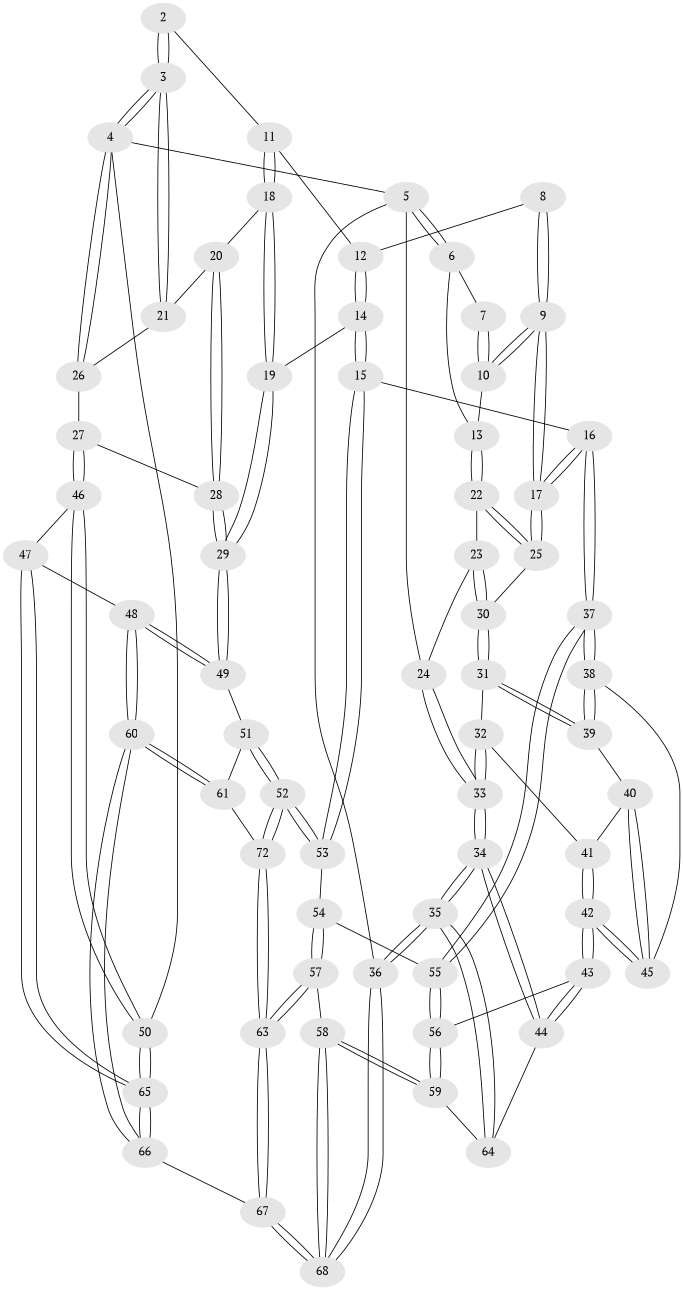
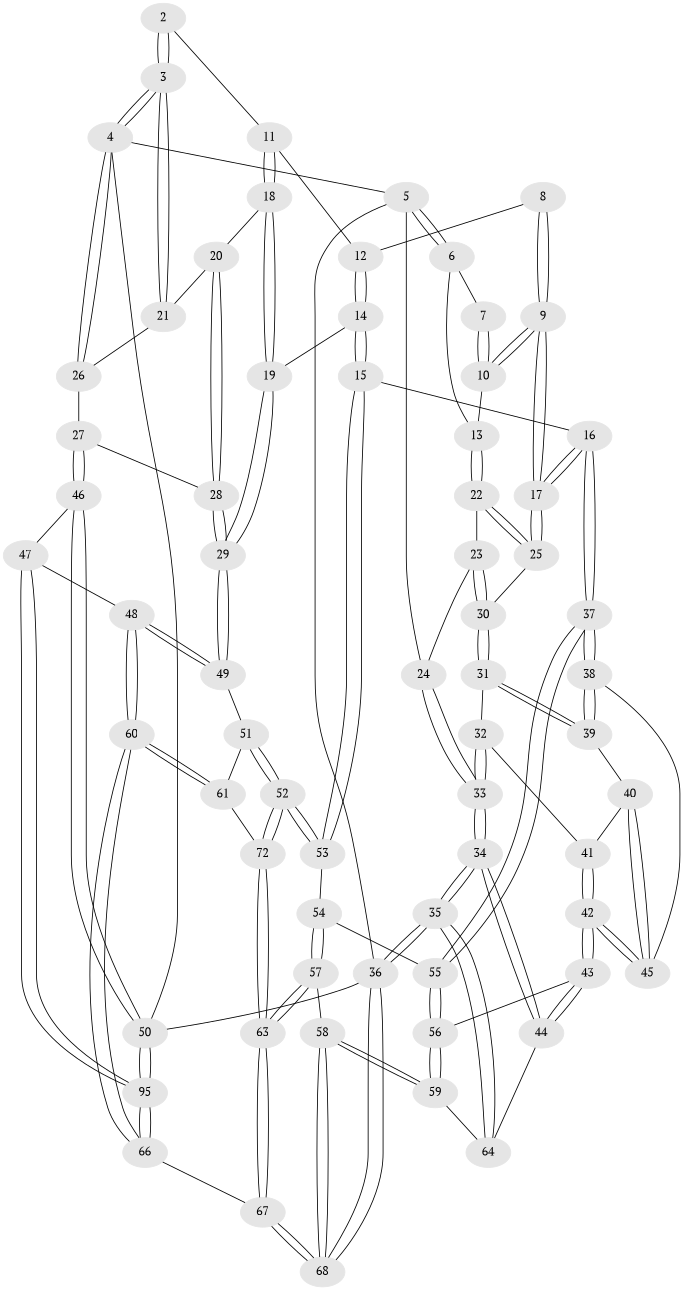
  graph {
    fontname="PT Serif"
    node [color=gray90 fontname="PT Serif" style=filled]
    edge [fontname="PT Serif"]
    2
    3
    11
    8
    9
    12
    4
    21
    18
    5
    26
    50
    6
    24
    36
    27
-   65
+   65 [label=95]
    7
    13
    33
    68
    10
    22
    17
    14
    25
    19
    20
    15
    23
    16
    53
    29
    37
    54
    38
    55
    30
    28
    49
    31
    34
    46
    47
    51
    32
    39
    41
    40
    42
    35
    44
    64
    45
    56
    43
    59
    48
    60
    66
    61
    52
    n63 [label=72]
    63
    57
    58
    67
    2 -- 3
    2 -- 3
    2 -- 11
    3 -- 4
    3 -- 4
    3 -- 21
    3 -- 21
    11 -- 12
    11 -- 18
    11 -- 18
    8 -- 9
    8 -- 9
    8 -- 12
    9 -- 10
    9 -- 10
    9 -- 17
    9 -- 17
    12 -- 14
    12 -- 14
    4 -- 5
    4 -- 26
    4 -- 26
    4 -- 50
    21 -- 26
    18 -- 19
    18 -- 19
    18 -- 20
    5 -- 6
    5 -- 6
    5 -- 24
    5 -- 36
    26 -- 27
    50 -- 65
    50 -- 65
    6 -- 7
    6 -- 13
    24 -- 33
    24 -- 33
+   36 -- 50
    36 -- 68
    36 -- 68
    27 -- 28
    27 -- 46
    27 -- 46
    65 -- 66
    65 -- 66
    7 -- 10
    7 -- 10
    13 -- 22
    13 -- 22
    33 -- 34
    33 -- 34
    10 -- 13
    22 -- 25
    22 -- 25
    22 -- 23
    17 -- 25
    17 -- 25
    14 -- 19
    14 -- 15
    14 -- 15
    25 -- 30
    19 -- 29
    19 -- 29
    20 -- 21
    20 -- 28
    20 -- 28
    15 -- 16
    15 -- 53
    15 -- 53
    23 -- 24
    23 -- 30
    23 -- 30
    16 -- 17
    16 -- 17
    16 -- 37
    16 -- 37
    53 -- 54
    29 -- 49
    29 -- 49
    37 -- 38
    37 -- 38
    37 -- 55
    37 -- 55
    54 -- 55
    54 -- 57
    54 -- 57
    38 -- 39
    38 -- 39
    38 -- 45
    55 -- 56
    55 -- 56
    30 -- 31
    30 -- 31
    28 -- 29
    28 -- 29
    49 -- 51
    31 -- 32
    31 -- 39
    31 -- 39
    34 -- 35
    34 -- 35
    34 -- 44
    34 -- 44
    46 -- 50
    46 -- 50
    46 -- 47
    47 -- 65
    47 -- 65
    47 -- 48
    51 -- 61
    51 -- 52
    51 -- 52
    32 -- 33
    32 -- 33
    32 -- 41
    39 -- 40
    41 -- 42
    41 -- 42
    40 -- 41
    40 -- 45
    40 -- 45
    42 -- 45
    42 -- 45
    42 -- 43
    42 -- 43
    35 -- 36
    35 -- 36
    35 -- 64
    35 -- 64
    44 -- 64
    56 -- 59
    56 -- 59
    43 -- 44
    43 -- 44
    43 -- 56
    59 -- 64
    48 -- 49
    48 -- 49
    48 -- 60
    48 -- 60
    60 -- 66
    60 -- 66
    60 -- 61
    60 -- 61
    66 -- 67
    61 -- n63
    52 -- 53
    52 -- 53
    52 -- n63
    52 -- n63
    n63 -- 63
    n63 -- 63
    63 -- 67
    63 -- 67
    57 -- 63
    57 -- 63
    57 -- 58
    58 -- 68
    58 -- 68
    58 -- 59
    58 -- 59
    67 -- 68
    67 -- 68
  }
